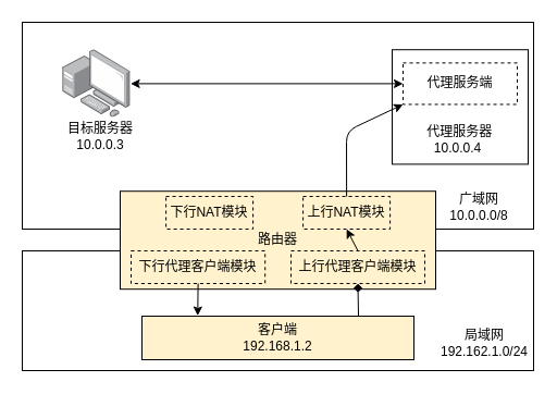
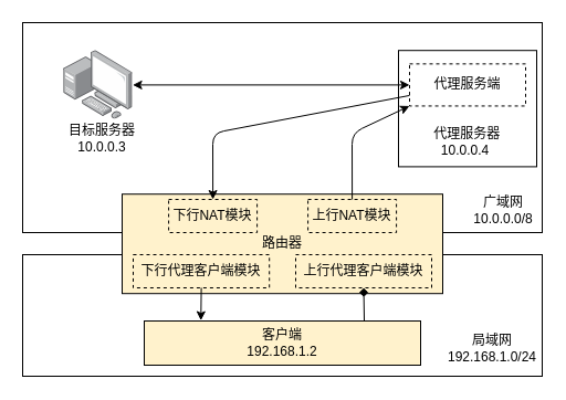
  <mxCell id="0" />
  <mxCell id="1" parent="0" />
  <mxCell id="2" value="" style="rounded=0;whiteSpace=wrap;html=1;" parent="1" vertex="1"><mxGeometry x="20" y="20" width="470" height="190" as="geometry" /></mxCell>
  <mxCell id="3" value="" style="rounded=0;whiteSpace=wrap;html=1;" parent="1" vertex="1"><mxGeometry x="20" y="230" width="470" height="110" as="geometry" /></mxCell>
- <mxCell id="4" value="局域网&lt;br&gt;192.162.1.0/24" style="text;html=1;strokeColor=none;fillColor=none;align=center;verticalAlign=middle;whiteSpace=wrap;rounded=0;" parent="1" vertex="1"><mxGeometry x="415" y="300" width="60" height="30" as="geometry" /></mxCell>
- <mxCell id="5" value="广域网&lt;br&gt;10.0.0.0/8" style="text;html=1;strokeColor=none;fillColor=none;align=center;verticalAlign=middle;whiteSpace=wrap;rounded=0;" parent="1" vertex="1"><mxGeometry x="410" y="175.2" width="60" height="30" as="geometry" /></mxCell>
+ <mxCell id="4" value="局域网&lt;br&gt;192.168.1.0/24" style="text;html=1;strokeColor=none;fillColor=none;align=center;verticalAlign=middle;whiteSpace=wrap;rounded=0;" parent="1" vertex="1"><mxGeometry x="415" y="300" width="60" height="30" as="geometry" /></mxCell>
+ <mxCell id="5" value="广域网&lt;br&gt;10.0.0.0/8" style="text;html=1;strokeColor=none;fillColor=none;align=center;verticalAlign=middle;whiteSpace=wrap;rounded=0;" parent="1" vertex="1"><mxGeometry x="425" y="175.2" width="60" height="30" as="geometry" /></mxCell>
  <mxCell id="6" value="" style="points=[];aspect=fixed;html=1;align=center;shadow=0;dashed=0;image;image=img/lib/allied_telesis/computer_and_terminals/Personal_Computer_with_Server.svg;" parent="1" vertex="1"><mxGeometry x="57.2" y="45.2" width="62.4" height="62.4" as="geometry" /></mxCell>
  <mxCell id="7" value="" style="endArrow=classic;startArrow=classic;html=1;entryX=0;entryY=0.5;entryDx=0;entryDy=0;" parent="1" source="6" target="21" edge="1"><mxGeometry width="50" height="50" relative="1" as="geometry"><mxPoint x="347.6" y="65.626" as="sourcePoint" /><mxPoint x="217.8" y="76.4" as="targetPoint" /></mxGeometry></mxCell>
  <mxCell id="8" value="目标服务器10.0.0.3" style="text;html=1;strokeColor=none;fillColor=none;align=center;verticalAlign=middle;whiteSpace=wrap;rounded=0;" parent="1" vertex="1"><mxGeometry x="57.2" y="110" width="70" height="30" as="geometry" /></mxCell>
  <mxCell id="9" value="路由器" style="rounded=0;whiteSpace=wrap;html=1;fillColor=#fff2cc;" vertex="1" parent="1"><mxGeometry x="110" y="175.2" width="290" height="90" as="geometry" /></mxCell>
  <mxCell id="10" value="上行NAT模块" style="text;html=1;strokeColor=default;fillColor=none;align=center;verticalAlign=middle;whiteSpace=wrap;rounded=0;dashed=1;" parent="1" vertex="1"><mxGeometry x="278.1" y="180" width="80" height="30" as="geometry" /></mxCell>
  <mxCell id="11" value="下行NAT模块" style="text;html=1;strokeColor=default;fillColor=none;align=center;verticalAlign=middle;whiteSpace=wrap;rounded=0;dashed=1;" parent="1" vertex="1"><mxGeometry x="152.1" y="180" width="80" height="30" as="geometry" /></mxCell>
- <mxCell id="12" style="edgeStyle=none;html=1;exitX=0.5;exitY=0;exitDx=0;exitDy=0;entryX=0.5;entryY=1;entryDx=0;entryDy=0;startArrow=none;startFill=0;" edge="1" parent="1" source="13" target="10"><mxGeometry relative="1" as="geometry" /></mxCell>
  <mxCell id="13" value="上行代理客户端模块" style="text;html=1;strokeColor=default;fillColor=none;align=center;verticalAlign=middle;whiteSpace=wrap;rounded=0;dashed=1;" parent="1" vertex="1"><mxGeometry x="267" y="230" width="123" height="30" as="geometry" /></mxCell>
  <mxCell id="14" value="客户端&lt;br&gt;192.168.1.2" style="rounded=0;whiteSpace=wrap;html=1;fillColor=#fff2cc;" vertex="1" parent="1"><mxGeometry x="130" y="290" width="250" height="40" as="geometry" /></mxCell>
  <mxCell id="15" value="下行代理客户端模块" style="text;html=1;strokeColor=default;fillColor=none;align=center;verticalAlign=middle;whiteSpace=wrap;rounded=0;dashed=1;" parent="1" vertex="1"><mxGeometry x="120" y="230" width="123.2" height="30" as="geometry" /></mxCell>
  <mxCell id="16" value="" style="endArrow=diamond;html=1;exitX=0.796;exitY=-0.011;exitDx=0;exitDy=0;entryX=0.5;entryY=1;entryDx=0;entryDy=0;exitPerimeter=0;" edge="1" parent="1" source="14" target="13"><mxGeometry width="50" height="50" relative="1" as="geometry"><mxPoint x="250" y="280" as="sourcePoint" /><mxPoint x="300" y="230" as="targetPoint" /></mxGeometry></mxCell>
  <mxCell id="17" value="" style="endArrow=classic;html=1;entryX=0;entryY=1;entryDx=0;entryDy=0;exitX=0.5;exitY=0;exitDx=0;exitDy=0;" edge="1" parent="1" source="10" target="21"><mxGeometry width="50" height="50" relative="1" as="geometry"><mxPoint x="250" y="220" as="sourcePoint" /><mxPoint x="300" y="170" as="targetPoint" /><Array as="points"><mxPoint x="318" y="120" /></Array></mxGeometry></mxCell>
+ <mxCell id="18" value="" style="endArrow=classic;html=1;exitX=0;exitY=0.75;exitDx=0;exitDy=0;entryX=0.5;entryY=0;entryDx=0;entryDy=0;" edge="1" parent="1" source="21" target="11"><mxGeometry width="50" height="50" relative="1" as="geometry"><mxPoint x="250" y="220" as="sourcePoint" /><mxPoint x="300" y="170" as="targetPoint" /><Array as="points"><mxPoint x="192" y="120" /></Array></mxGeometry></mxCell>
  <mxCell id="19" value="" style="rounded=0;whiteSpace=wrap;html=1;strokeColor=default;fillColor=none;" vertex="1" parent="1"><mxGeometry x="360" y="45.2" width="125" height="105.2" as="geometry" /></mxCell>
  <mxCell id="20" value="&amp;nbsp;代理服务器&lt;br&gt;10.0.0.4" style="text;html=1;strokeColor=none;fillColor=none;align=center;verticalAlign=middle;whiteSpace=wrap;rounded=0;" parent="1" vertex="1"><mxGeometry x="373.1" y="107.6" width="95" height="40" as="geometry" /></mxCell>
  <mxCell id="21" value="代理服务端" style="rounded=0;whiteSpace=wrap;html=1;strokeColor=default;fillColor=none;dashed=1;" vertex="1" parent="1"><mxGeometry x="370" y="57.35" width="105" height="38.1" as="geometry" /></mxCell>
  <mxCell id="22" value="" style="endArrow=classic;html=1;exitX=0.5;exitY=1;exitDx=0;exitDy=0;entryX=0.205;entryY=-0.011;entryDx=0;entryDy=0;entryPerimeter=0;" edge="1" parent="1" source="15" target="14"><mxGeometry width="50" height="50" relative="1" as="geometry"><mxPoint x="230" y="260" as="sourcePoint" /><mxPoint x="280" y="210" as="targetPoint" /></mxGeometry></mxCell>
